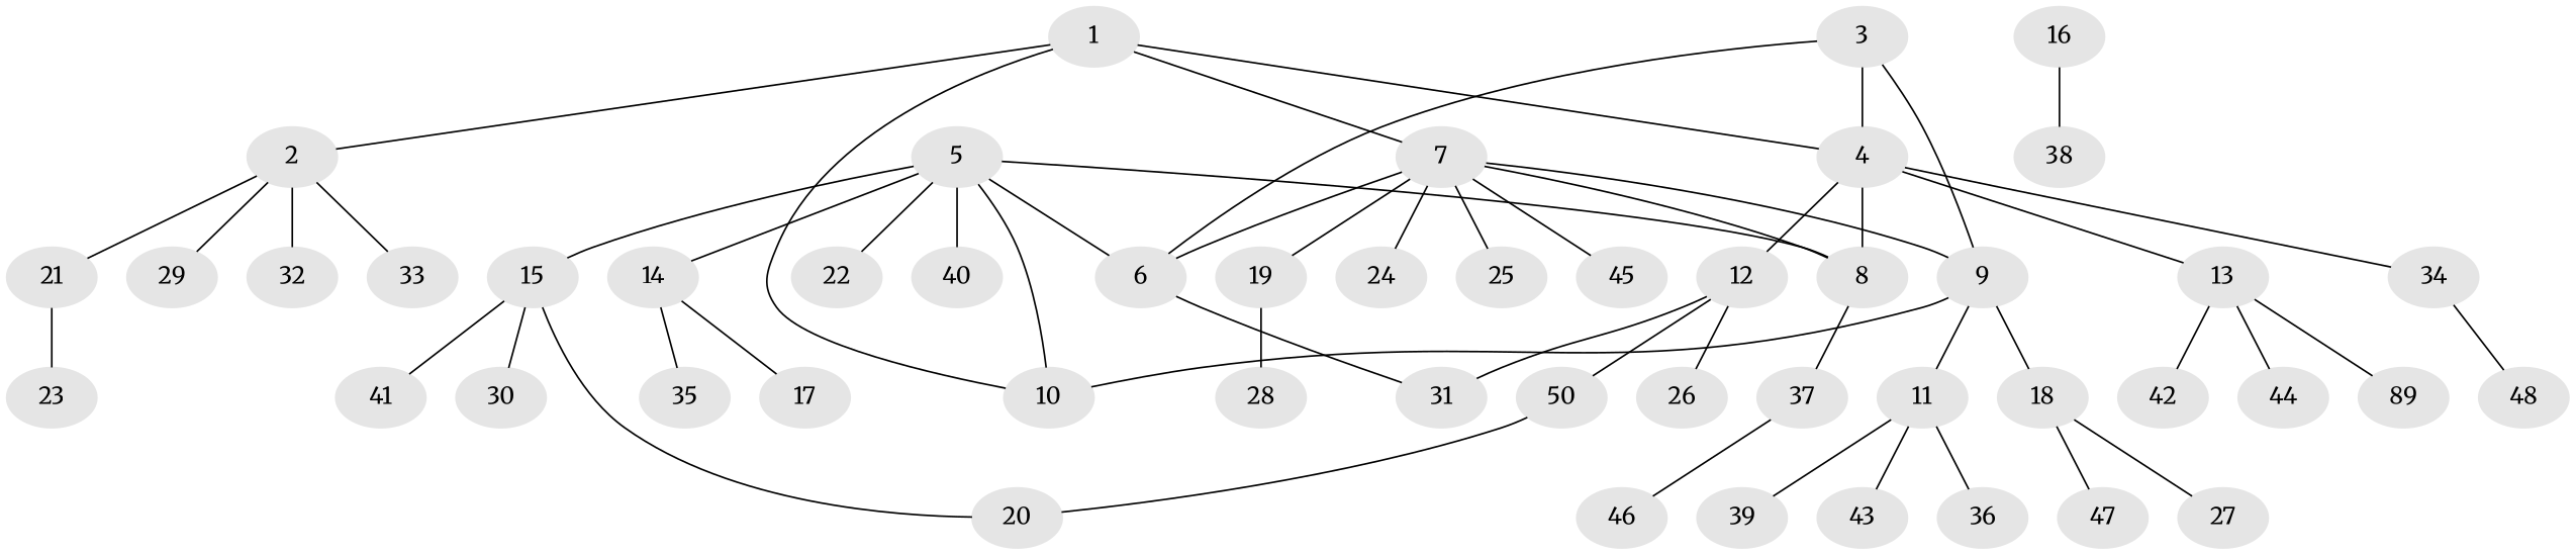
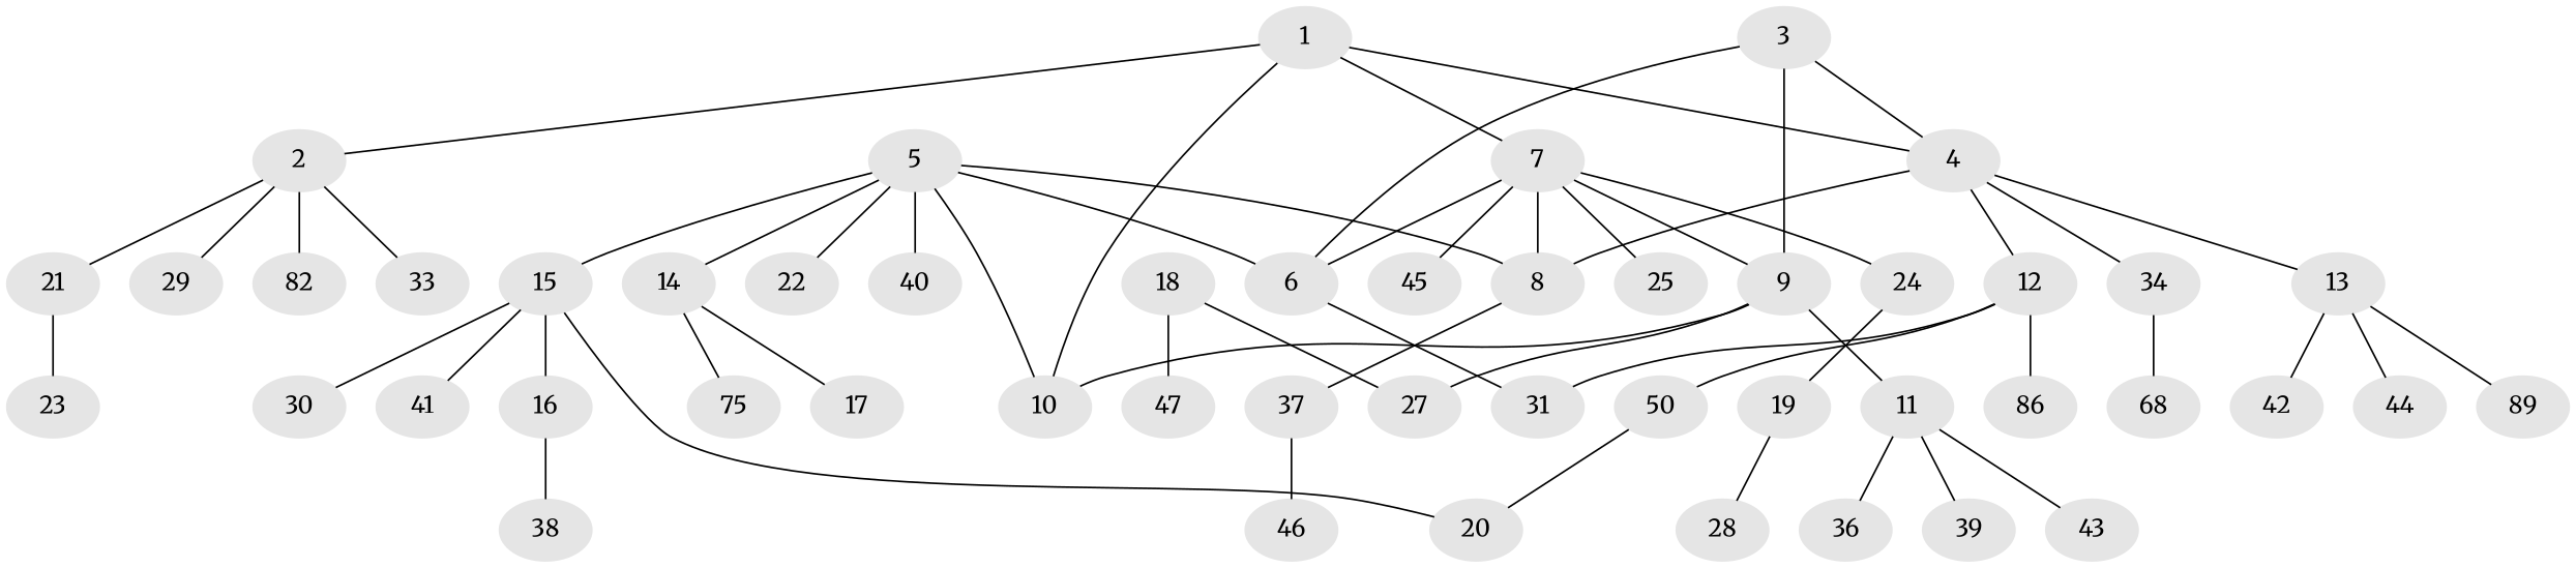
  graph {
    fontname=Merriweather
    node [color=gray90 fontname=Merriweather style=filled]
    edge [fontname=Merriweather]
    1
    2
    4
    7
    10
    21
    29
-   32
+   32 [label=82]
    33
    8
    12
    13
    34
    6
    31
    9
    19
    24
    25
    45
    23
    3
    11
    18
    37
-   26
+   26 [label=86]
    50
    42
    44
    n30 [label=89]
-   48
+   48 [label=68]
    5
    14
    15
    22
    40
    17
-   35
+   35 [label=75]
    20
    16
    30
    41
    28
    46
    36
    39
    43
    27
    47
    38
    1 -- 2
    1 -- 4
    1 -- 7
    1 -- 10
    2 -- 21
    2 -- 29
    2 -- 32
    2 -- 33
    4 -- 8
    4 -- 12
    4 -- 13
    4 -- 34
    7 -- 8
    7 -- 6
    7 -- 9
-   7 -- 19
+   24 -- 19
    7 -- 24
    7 -- 25
    7 -- 45
    21 -- 23
    8 -- 37
    12 -- 31
    12 -- 26
    12 -- 50
    13 -- 42
    13 -- 44
    13 -- n30
    34 -- 48
    6 -- 31
    9 -- 10
    9 -- 11
-   9 -- 18
+   9 -- 27
    19 -- 28
    3 -- 4
    3 -- 6
    3 -- 9
    11 -- 36
    11 -- 39
    11 -- 43
    18 -- 27
    18 -- 47
    37 -- 46
    50 -- 20
    5 -- 10
    5 -- 8
    5 -- 6
    5 -- 14
    5 -- 15
    5 -- 22
    5 -- 40
    14 -- 17
    14 -- 35
    15 -- 20
+   15 -- 16
    15 -- 30
    15 -- 41
    16 -- 38
  }
